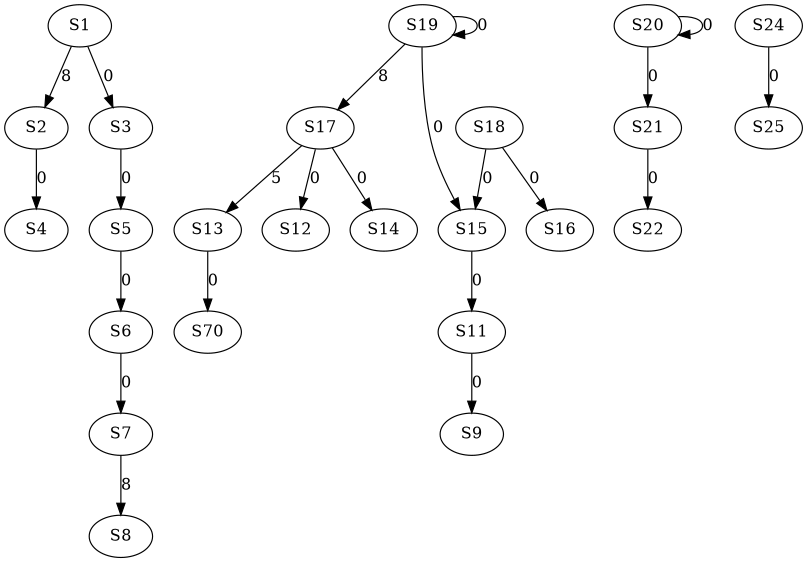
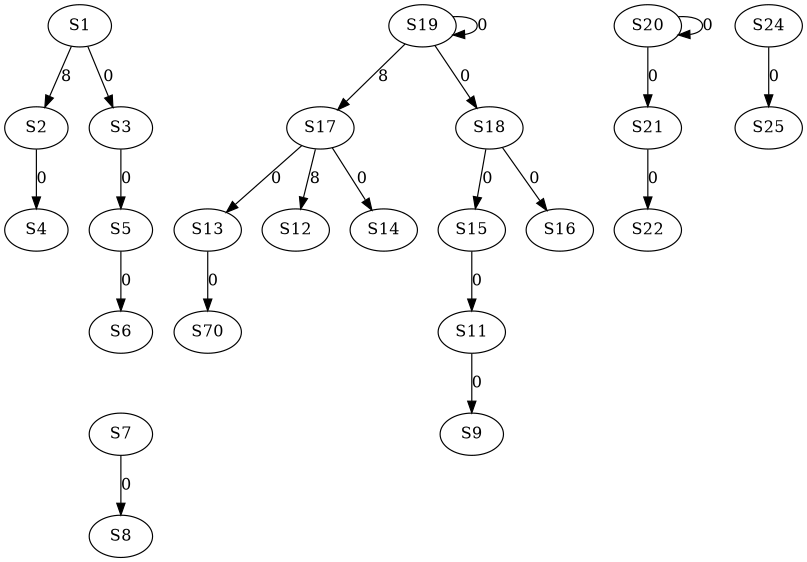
  strict digraph {
    S1
    S2
    S3
    S4
    S5
    S6
    S7
    S8
    S11
    S9
    n11 [label=S70]
    S13
    S15
    S17
    S12
    S14
    S18
    S16
    S19
    S20
    S21
    S22
    S24
    S25
    S1 -> S2 [label=8]
    S1 -> S3 [label=0]
    S2 -> S4 [label=0]
    S3 -> S5 [label=0]
    S5 -> S6 [label=0]
-   S6 -> S7 [label=0]
-   S7 -> S8 [label=8]
+   S7 -> S8 [label=0]
    S11 -> S9 [label=0]
    S13 -> n11 [label=0]
    S15 -> S11 [label=0]
-   S17 -> S13 [label=5]
-   S17 -> S12 [label=0]
+   S17 -> S13 [label=0]
+   S17 -> S12 [label=8]
    S17 -> S14 [label=0]
    S18 -> S15 [label=0]
    S18 -> S16 [label=0]
    S19 -> S17 [label=8]
-   S19 -> S15 [label=0]
+   S19 -> S18 [label=0]
    S19 -> S19 [label=0]
    S20 -> S20 [label=0]
    S20 -> S21 [label=0]
    S21 -> S22 [label=0]
    S24 -> S25 [label=0]
  }
